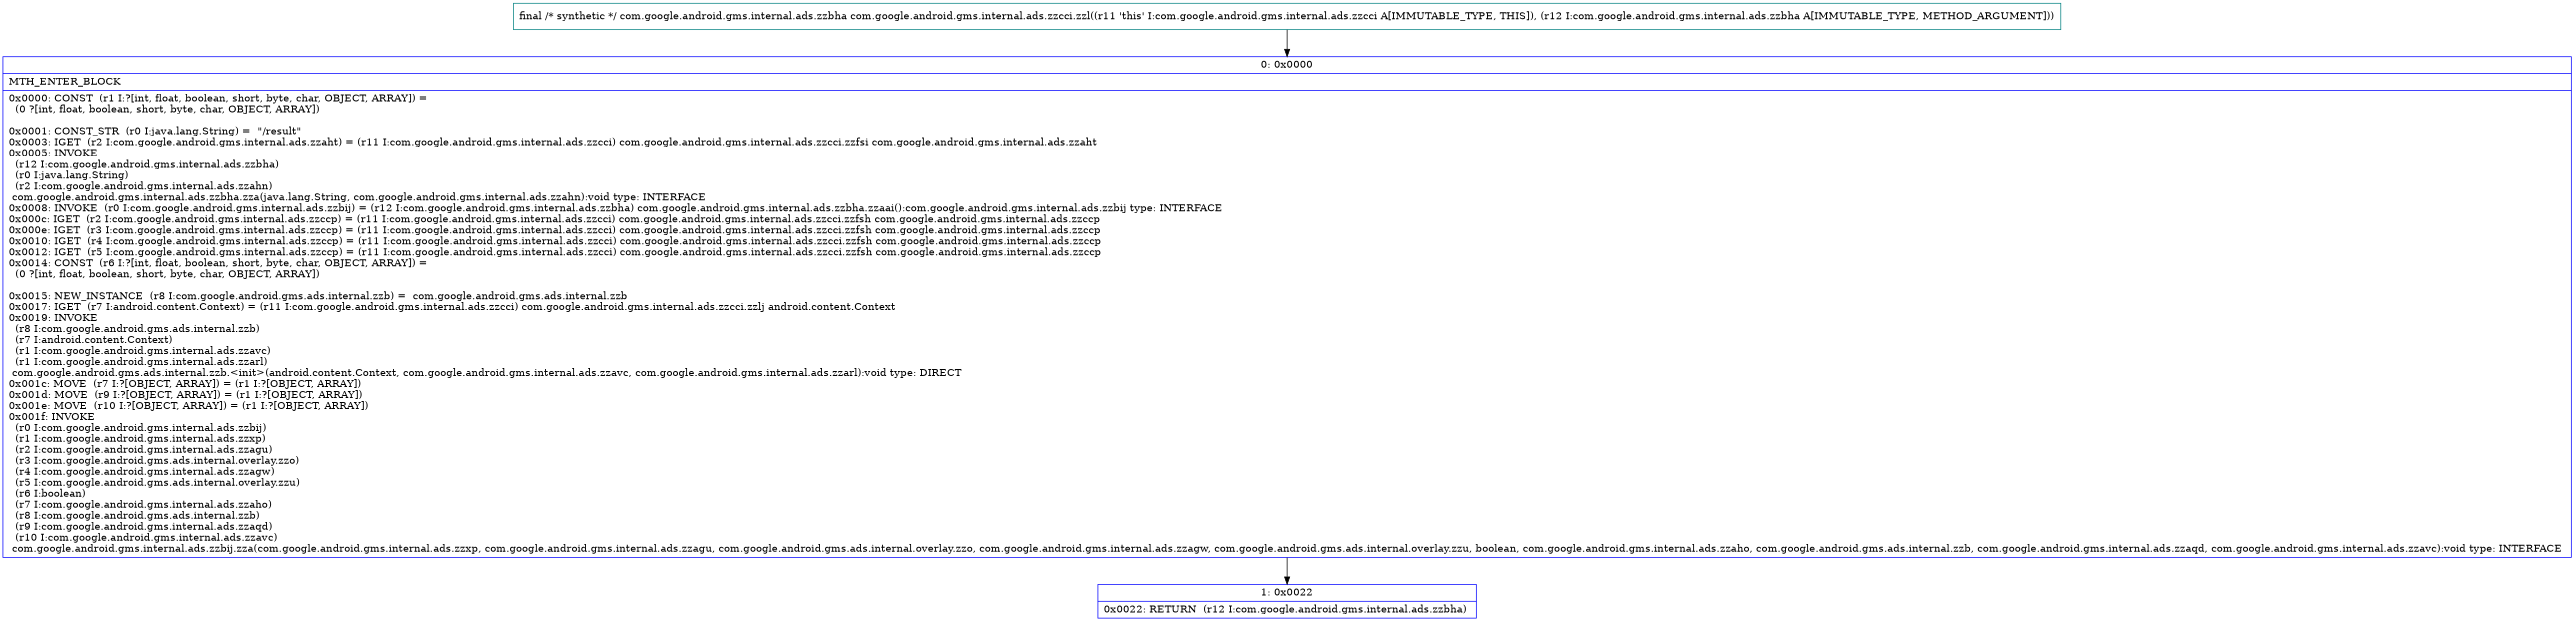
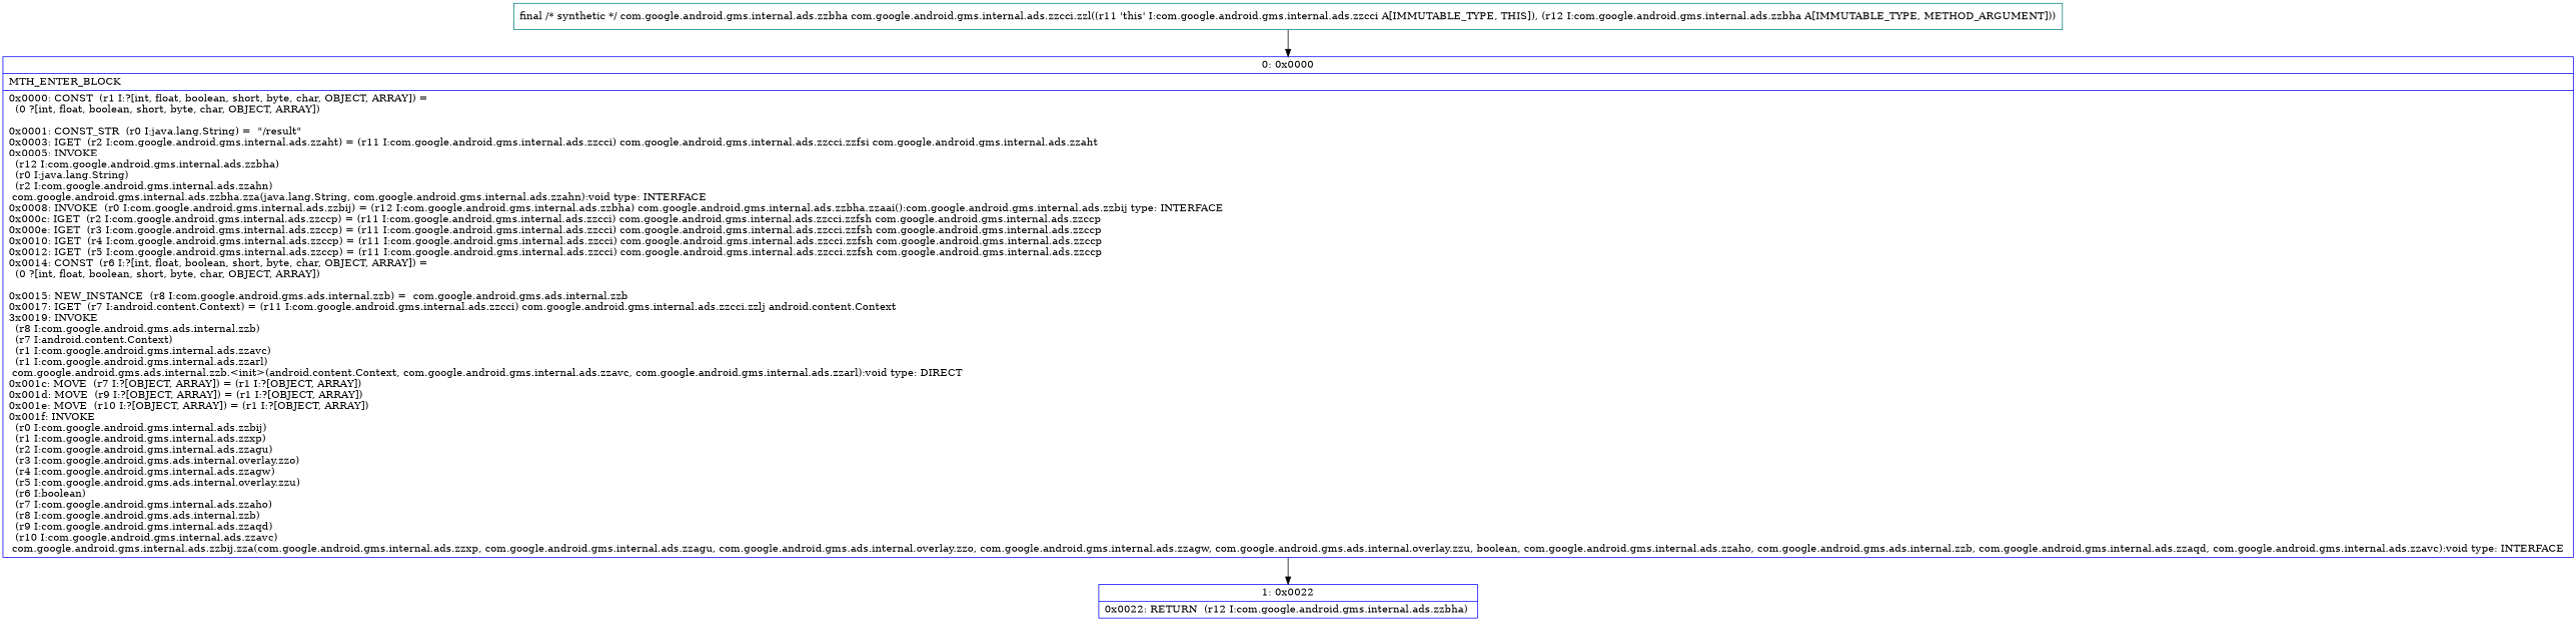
  digraph {
    node [shape=record color=blue]
-   n1 [label="{0\:\ 0x0000|MTH_ENTER_BLOCK\l|0x0000: CONST  (r1 I:?[int, float, boolean, short, byte, char, OBJECT, ARRAY]) = \l  (0 ?[int, float, boolean, short, byte, char, OBJECT, ARRAY])\l \l0x0001: CONST_STR  (r0 I:java.lang.String) =  \"\/result\" \l0x0003: IGET  (r2 I:com.google.android.gms.internal.ads.zzaht) = (r11 I:com.google.android.gms.internal.ads.zzcci) com.google.android.gms.internal.ads.zzcci.zzfsi com.google.android.gms.internal.ads.zzaht \l0x0005: INVOKE  \l  (r12 I:com.google.android.gms.internal.ads.zzbha)\l  (r0 I:java.lang.String)\l  (r2 I:com.google.android.gms.internal.ads.zzahn)\l com.google.android.gms.internal.ads.zzbha.zza(java.lang.String, com.google.android.gms.internal.ads.zzahn):void type: INTERFACE \l0x0008: INVOKE  (r0 I:com.google.android.gms.internal.ads.zzbij) = (r12 I:com.google.android.gms.internal.ads.zzbha) com.google.android.gms.internal.ads.zzbha.zzaai():com.google.android.gms.internal.ads.zzbij type: INTERFACE \l0x000c: IGET  (r2 I:com.google.android.gms.internal.ads.zzccp) = (r11 I:com.google.android.gms.internal.ads.zzcci) com.google.android.gms.internal.ads.zzcci.zzfsh com.google.android.gms.internal.ads.zzccp \l0x000e: IGET  (r3 I:com.google.android.gms.internal.ads.zzccp) = (r11 I:com.google.android.gms.internal.ads.zzcci) com.google.android.gms.internal.ads.zzcci.zzfsh com.google.android.gms.internal.ads.zzccp \l0x0010: IGET  (r4 I:com.google.android.gms.internal.ads.zzccp) = (r11 I:com.google.android.gms.internal.ads.zzcci) com.google.android.gms.internal.ads.zzcci.zzfsh com.google.android.gms.internal.ads.zzccp \l0x0012: IGET  (r5 I:com.google.android.gms.internal.ads.zzccp) = (r11 I:com.google.android.gms.internal.ads.zzcci) com.google.android.gms.internal.ads.zzcci.zzfsh com.google.android.gms.internal.ads.zzccp \l0x0014: CONST  (r6 I:?[int, float, boolean, short, byte, char, OBJECT, ARRAY]) = \l  (0 ?[int, float, boolean, short, byte, char, OBJECT, ARRAY])\l \l0x0015: NEW_INSTANCE  (r8 I:com.google.android.gms.ads.internal.zzb) =  com.google.android.gms.ads.internal.zzb \l0x0017: IGET  (r7 I:android.content.Context) = (r11 I:com.google.android.gms.internal.ads.zzcci) com.google.android.gms.internal.ads.zzcci.zzlj android.content.Context \l0x0019: INVOKE  \l  (r8 I:com.google.android.gms.ads.internal.zzb)\l  (r7 I:android.content.Context)\l  (r1 I:com.google.android.gms.internal.ads.zzavc)\l  (r1 I:com.google.android.gms.internal.ads.zzarl)\l com.google.android.gms.ads.internal.zzb.\<init\>(android.content.Context, com.google.android.gms.internal.ads.zzavc, com.google.android.gms.internal.ads.zzarl):void type: DIRECT \l0x001c: MOVE  (r7 I:?[OBJECT, ARRAY]) = (r1 I:?[OBJECT, ARRAY]) \l0x001d: MOVE  (r9 I:?[OBJECT, ARRAY]) = (r1 I:?[OBJECT, ARRAY]) \l0x001e: MOVE  (r10 I:?[OBJECT, ARRAY]) = (r1 I:?[OBJECT, ARRAY]) \l0x001f: INVOKE  \l  (r0 I:com.google.android.gms.internal.ads.zzbij)\l  (r1 I:com.google.android.gms.internal.ads.zzxp)\l  (r2 I:com.google.android.gms.internal.ads.zzagu)\l  (r3 I:com.google.android.gms.ads.internal.overlay.zzo)\l  (r4 I:com.google.android.gms.internal.ads.zzagw)\l  (r5 I:com.google.android.gms.ads.internal.overlay.zzu)\l  (r6 I:boolean)\l  (r7 I:com.google.android.gms.internal.ads.zzaho)\l  (r8 I:com.google.android.gms.ads.internal.zzb)\l  (r9 I:com.google.android.gms.internal.ads.zzaqd)\l  (r10 I:com.google.android.gms.internal.ads.zzavc)\l com.google.android.gms.internal.ads.zzbij.zza(com.google.android.gms.internal.ads.zzxp, com.google.android.gms.internal.ads.zzagu, com.google.android.gms.ads.internal.overlay.zzo, com.google.android.gms.internal.ads.zzagw, com.google.android.gms.ads.internal.overlay.zzu, boolean, com.google.android.gms.internal.ads.zzaho, com.google.android.gms.ads.internal.zzb, com.google.android.gms.internal.ads.zzaqd, com.google.android.gms.internal.ads.zzavc):void type: INTERFACE \l}"]
+   n1 [label="{0\:\ 0x0000|MTH_ENTER_BLOCK\l|0x0000: CONST  (r1 I:?[int, float, boolean, short, byte, char, OBJECT, ARRAY]) = \l  (0 ?[int, float, boolean, short, byte, char, OBJECT, ARRAY])\l \l0x0001: CONST_STR  (r0 I:java.lang.String) =  \"\/result\" \l0x0003: IGET  (r2 I:com.google.android.gms.internal.ads.zzaht) = (r11 I:com.google.android.gms.internal.ads.zzcci) com.google.android.gms.internal.ads.zzcci.zzfsi com.google.android.gms.internal.ads.zzaht \l0x0005: INVOKE  \l  (r12 I:com.google.android.gms.internal.ads.zzbha)\l  (r0 I:java.lang.String)\l  (r2 I:com.google.android.gms.internal.ads.zzahn)\l com.google.android.gms.internal.ads.zzbha.zza(java.lang.String, com.google.android.gms.internal.ads.zzahn):void type: INTERFACE \l0x0008: INVOKE  (r0 I:com.google.android.gms.internal.ads.zzbij) = (r12 I:com.google.android.gms.internal.ads.zzbha) com.google.android.gms.internal.ads.zzbha.zzaai():com.google.android.gms.internal.ads.zzbij type: INTERFACE \l0x000c: IGET  (r2 I:com.google.android.gms.internal.ads.zzccp) = (r11 I:com.google.android.gms.internal.ads.zzcci) com.google.android.gms.internal.ads.zzcci.zzfsh com.google.android.gms.internal.ads.zzccp \l0x000e: IGET  (r3 I:com.google.android.gms.internal.ads.zzccp) = (r11 I:com.google.android.gms.internal.ads.zzcci) com.google.android.gms.internal.ads.zzcci.zzfsh com.google.android.gms.internal.ads.zzccp \l0x0010: IGET  (r4 I:com.google.android.gms.internal.ads.zzccp) = (r11 I:com.google.android.gms.internal.ads.zzcci) com.google.android.gms.internal.ads.zzcci.zzfsh com.google.android.gms.internal.ads.zzccp \l0x0012: IGET  (r5 I:com.google.android.gms.internal.ads.zzccp) = (r11 I:com.google.android.gms.internal.ads.zzcci) com.google.android.gms.internal.ads.zzcci.zzfsh com.google.android.gms.internal.ads.zzccp \l0x0014: CONST  (r6 I:?[int, float, boolean, short, byte, char, OBJECT, ARRAY]) = \l  (0 ?[int, float, boolean, short, byte, char, OBJECT, ARRAY])\l \l0x0015: NEW_INSTANCE  (r8 I:com.google.android.gms.ads.internal.zzb) =  com.google.android.gms.ads.internal.zzb \l0x0017: IGET  (r7 I:android.content.Context) = (r11 I:com.google.android.gms.internal.ads.zzcci) com.google.android.gms.internal.ads.zzcci.zzlj android.content.Context \l3x0019: INVOKE  \l  (r8 I:com.google.android.gms.ads.internal.zzb)\l  (r7 I:android.content.Context)\l  (r1 I:com.google.android.gms.internal.ads.zzavc)\l  (r1 I:com.google.android.gms.internal.ads.zzarl)\l com.google.android.gms.ads.internal.zzb.\<init\>(android.content.Context, com.google.android.gms.internal.ads.zzavc, com.google.android.gms.internal.ads.zzarl):void type: DIRECT \l0x001c: MOVE  (r7 I:?[OBJECT, ARRAY]) = (r1 I:?[OBJECT, ARRAY]) \l0x001d: MOVE  (r9 I:?[OBJECT, ARRAY]) = (r1 I:?[OBJECT, ARRAY]) \l0x001e: MOVE  (r10 I:?[OBJECT, ARRAY]) = (r1 I:?[OBJECT, ARRAY]) \l0x001f: INVOKE  \l  (r0 I:com.google.android.gms.internal.ads.zzbij)\l  (r1 I:com.google.android.gms.internal.ads.zzxp)\l  (r2 I:com.google.android.gms.internal.ads.zzagu)\l  (r3 I:com.google.android.gms.ads.internal.overlay.zzo)\l  (r4 I:com.google.android.gms.internal.ads.zzagw)\l  (r5 I:com.google.android.gms.ads.internal.overlay.zzu)\l  (r6 I:boolean)\l  (r7 I:com.google.android.gms.internal.ads.zzaho)\l  (r8 I:com.google.android.gms.ads.internal.zzb)\l  (r9 I:com.google.android.gms.internal.ads.zzaqd)\l  (r10 I:com.google.android.gms.internal.ads.zzavc)\l com.google.android.gms.internal.ads.zzbij.zza(com.google.android.gms.internal.ads.zzxp, com.google.android.gms.internal.ads.zzagu, com.google.android.gms.ads.internal.overlay.zzo, com.google.android.gms.internal.ads.zzagw, com.google.android.gms.ads.internal.overlay.zzu, boolean, com.google.android.gms.internal.ads.zzaho, com.google.android.gms.ads.internal.zzb, com.google.android.gms.internal.ads.zzaqd, com.google.android.gms.internal.ads.zzavc):void type: INTERFACE \l}"]
    n2 [label="{1\:\ 0x0022|0x0022: RETURN  (r12 I:com.google.android.gms.internal.ads.zzbha) \l}"]
    n3 [label="{final \/* synthetic *\/ com.google.android.gms.internal.ads.zzbha com.google.android.gms.internal.ads.zzcci.zzl((r11 'this' I:com.google.android.gms.internal.ads.zzcci A[IMMUTABLE_TYPE, THIS]), (r12 I:com.google.android.gms.internal.ads.zzbha A[IMMUTABLE_TYPE, METHOD_ARGUMENT])) }" color=teal]
    n1 -> n2
    n3 -> n1
  }
